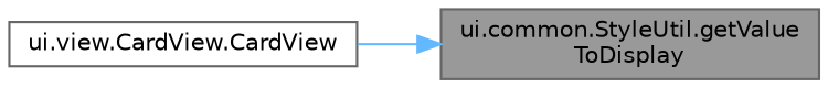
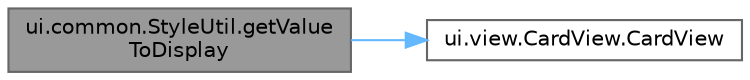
  digraph {
    rankdir=RL
    node [fontname=Helvetica fontsize=10 shape=box style=filled]
    n1 [color=gray40 fillcolor=grey60 fontcolor=black height=0.2 label="ui.common.StyleUtil.getValue\lToDisplay" width=0.4]
    n2 [color=grey40 fillcolor=white height=0.2 label="ui.view.CardView.CardView" width=0.4]
-   n1 -> n2 [color=steelblue1 dir=back fontname=Helvetica fontsize=10 labelfontname=Helvetica labelfontsize=10 style=solid]
+   n2 -> n1 [color=steelblue1 dir=back fontname=Helvetica fontsize=10 labelfontname=Helvetica labelfontsize=10 style=solid]
  }
